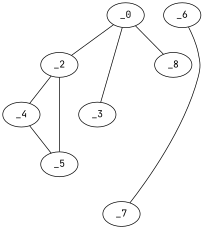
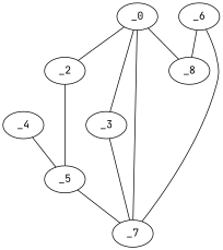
  graph {
    fontname="JetBrains Mono"
    node [fontname="JetBrains Mono"]
    edge [fontname="JetBrains Mono" valence=2]
    _0 [x=1 y=76]
    _2 [x=13 y=39]
    _3 [x=37 y=59]
    _7 [x=69 y=70]
    _8 [x=126 y=75]
    _4 [x=38 y=54]
    _5 [x=51 y=49]
    _6 [x=66 y=52]
    _0 -- _2
    _0 -- _3 [valence=1]
+   _0 -- _7 [valence=1]
    _0 -- _8 [valence=1]
-   _2 -- _4 [valence=1]
    _2 -- _5
+   _3 -- _7
    _4 -- _5
+   _5 -- _7
    _6 -- _7
+   _6 -- _8 [valence=1]
  }
